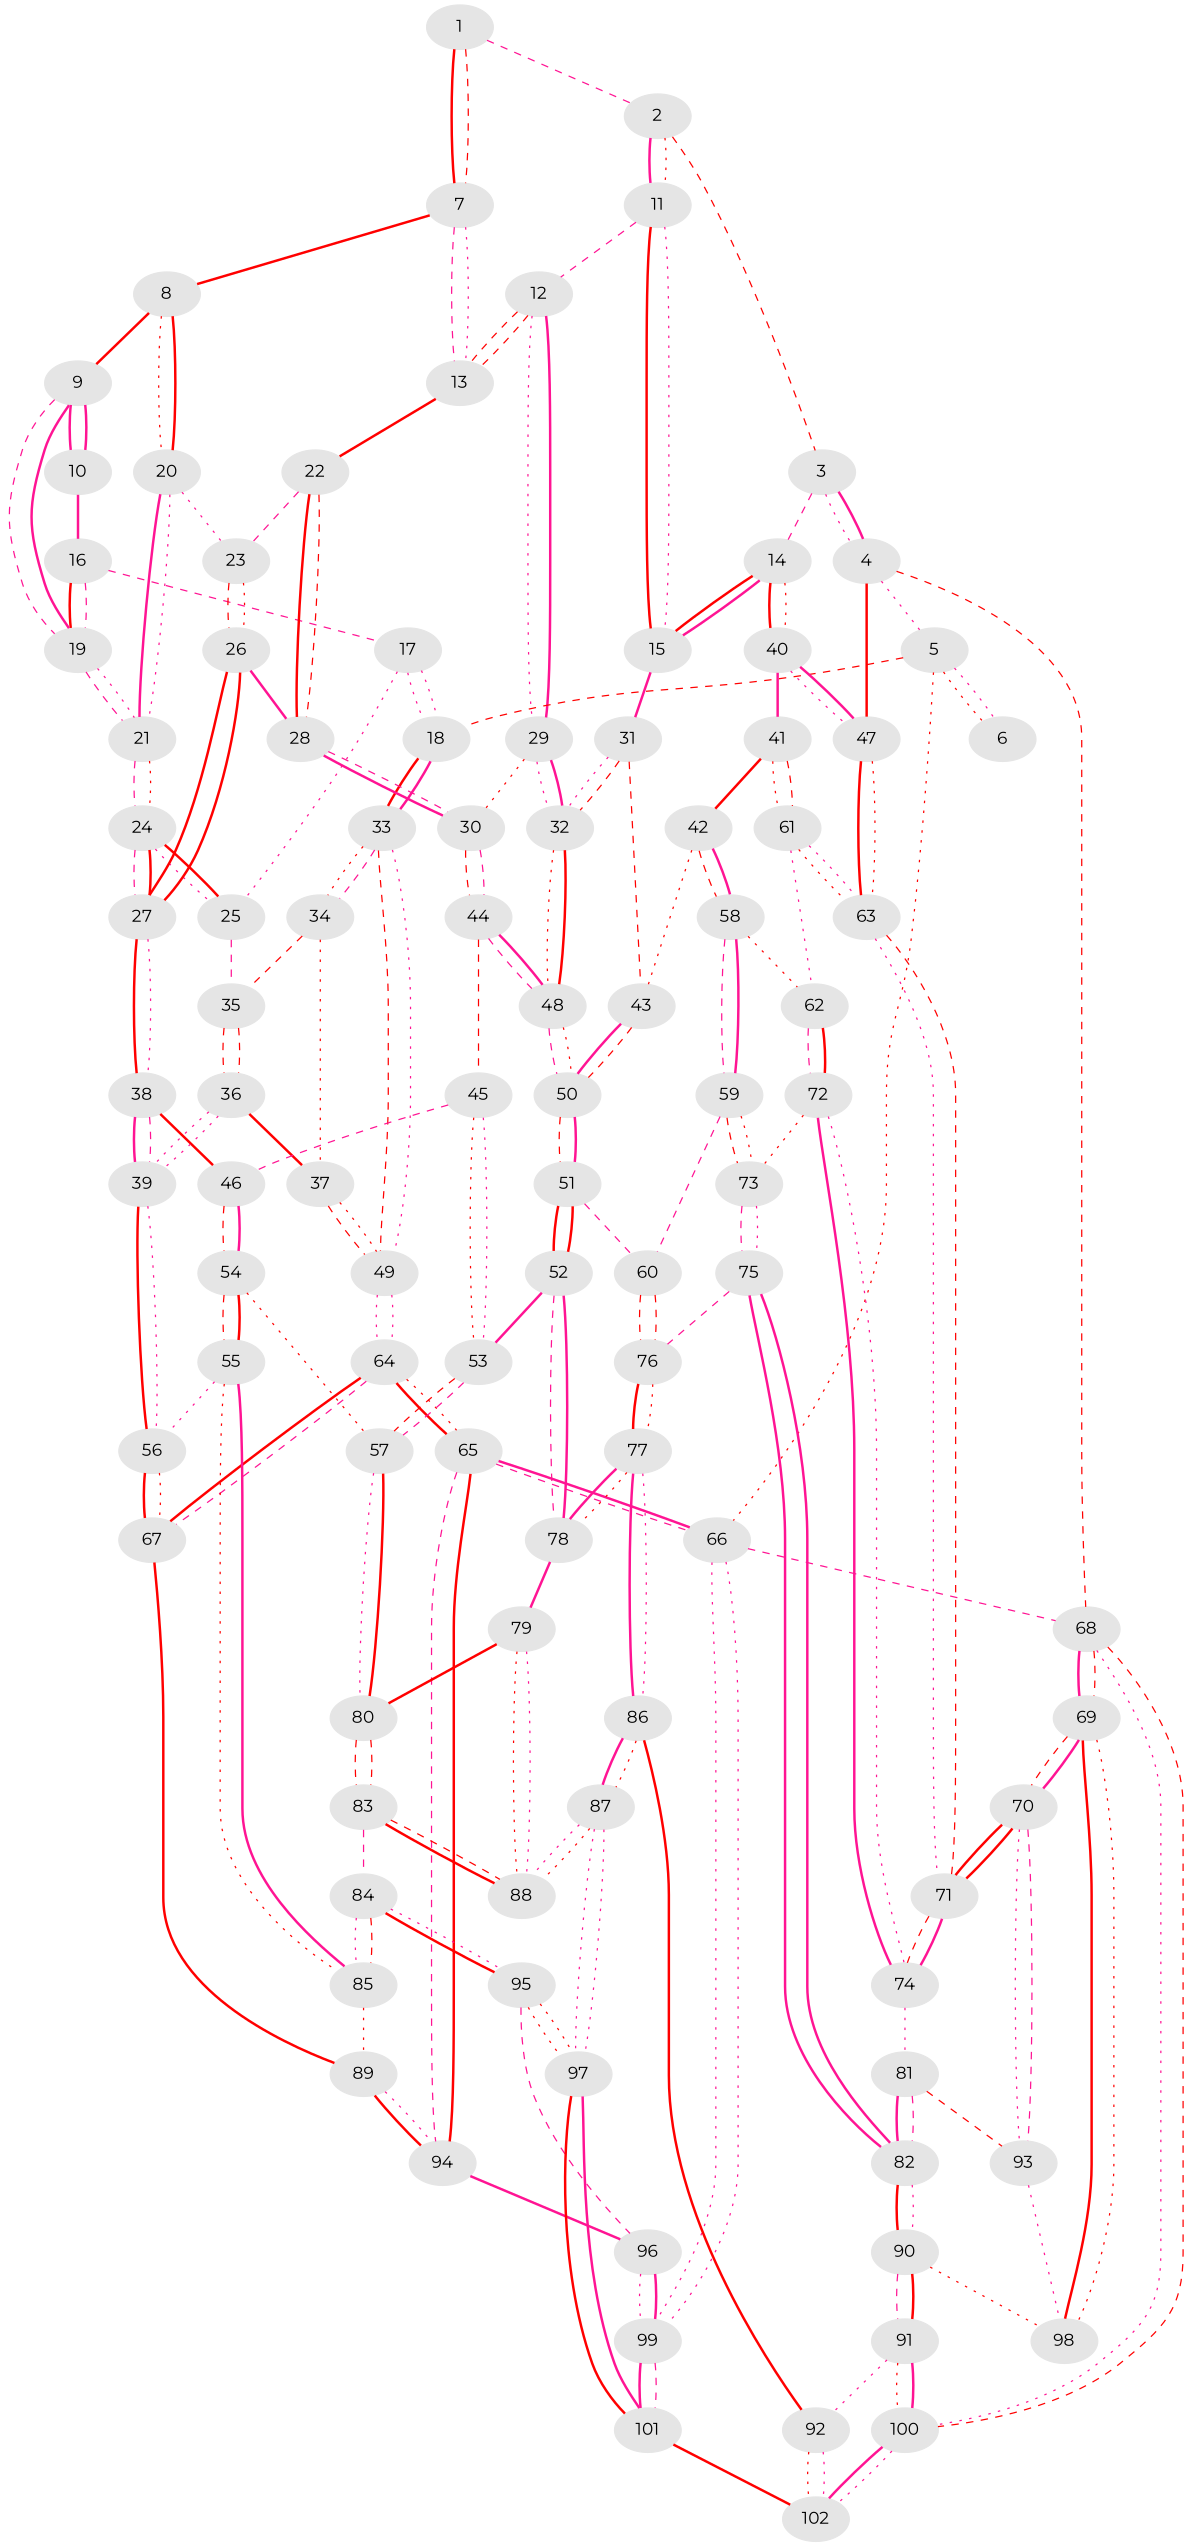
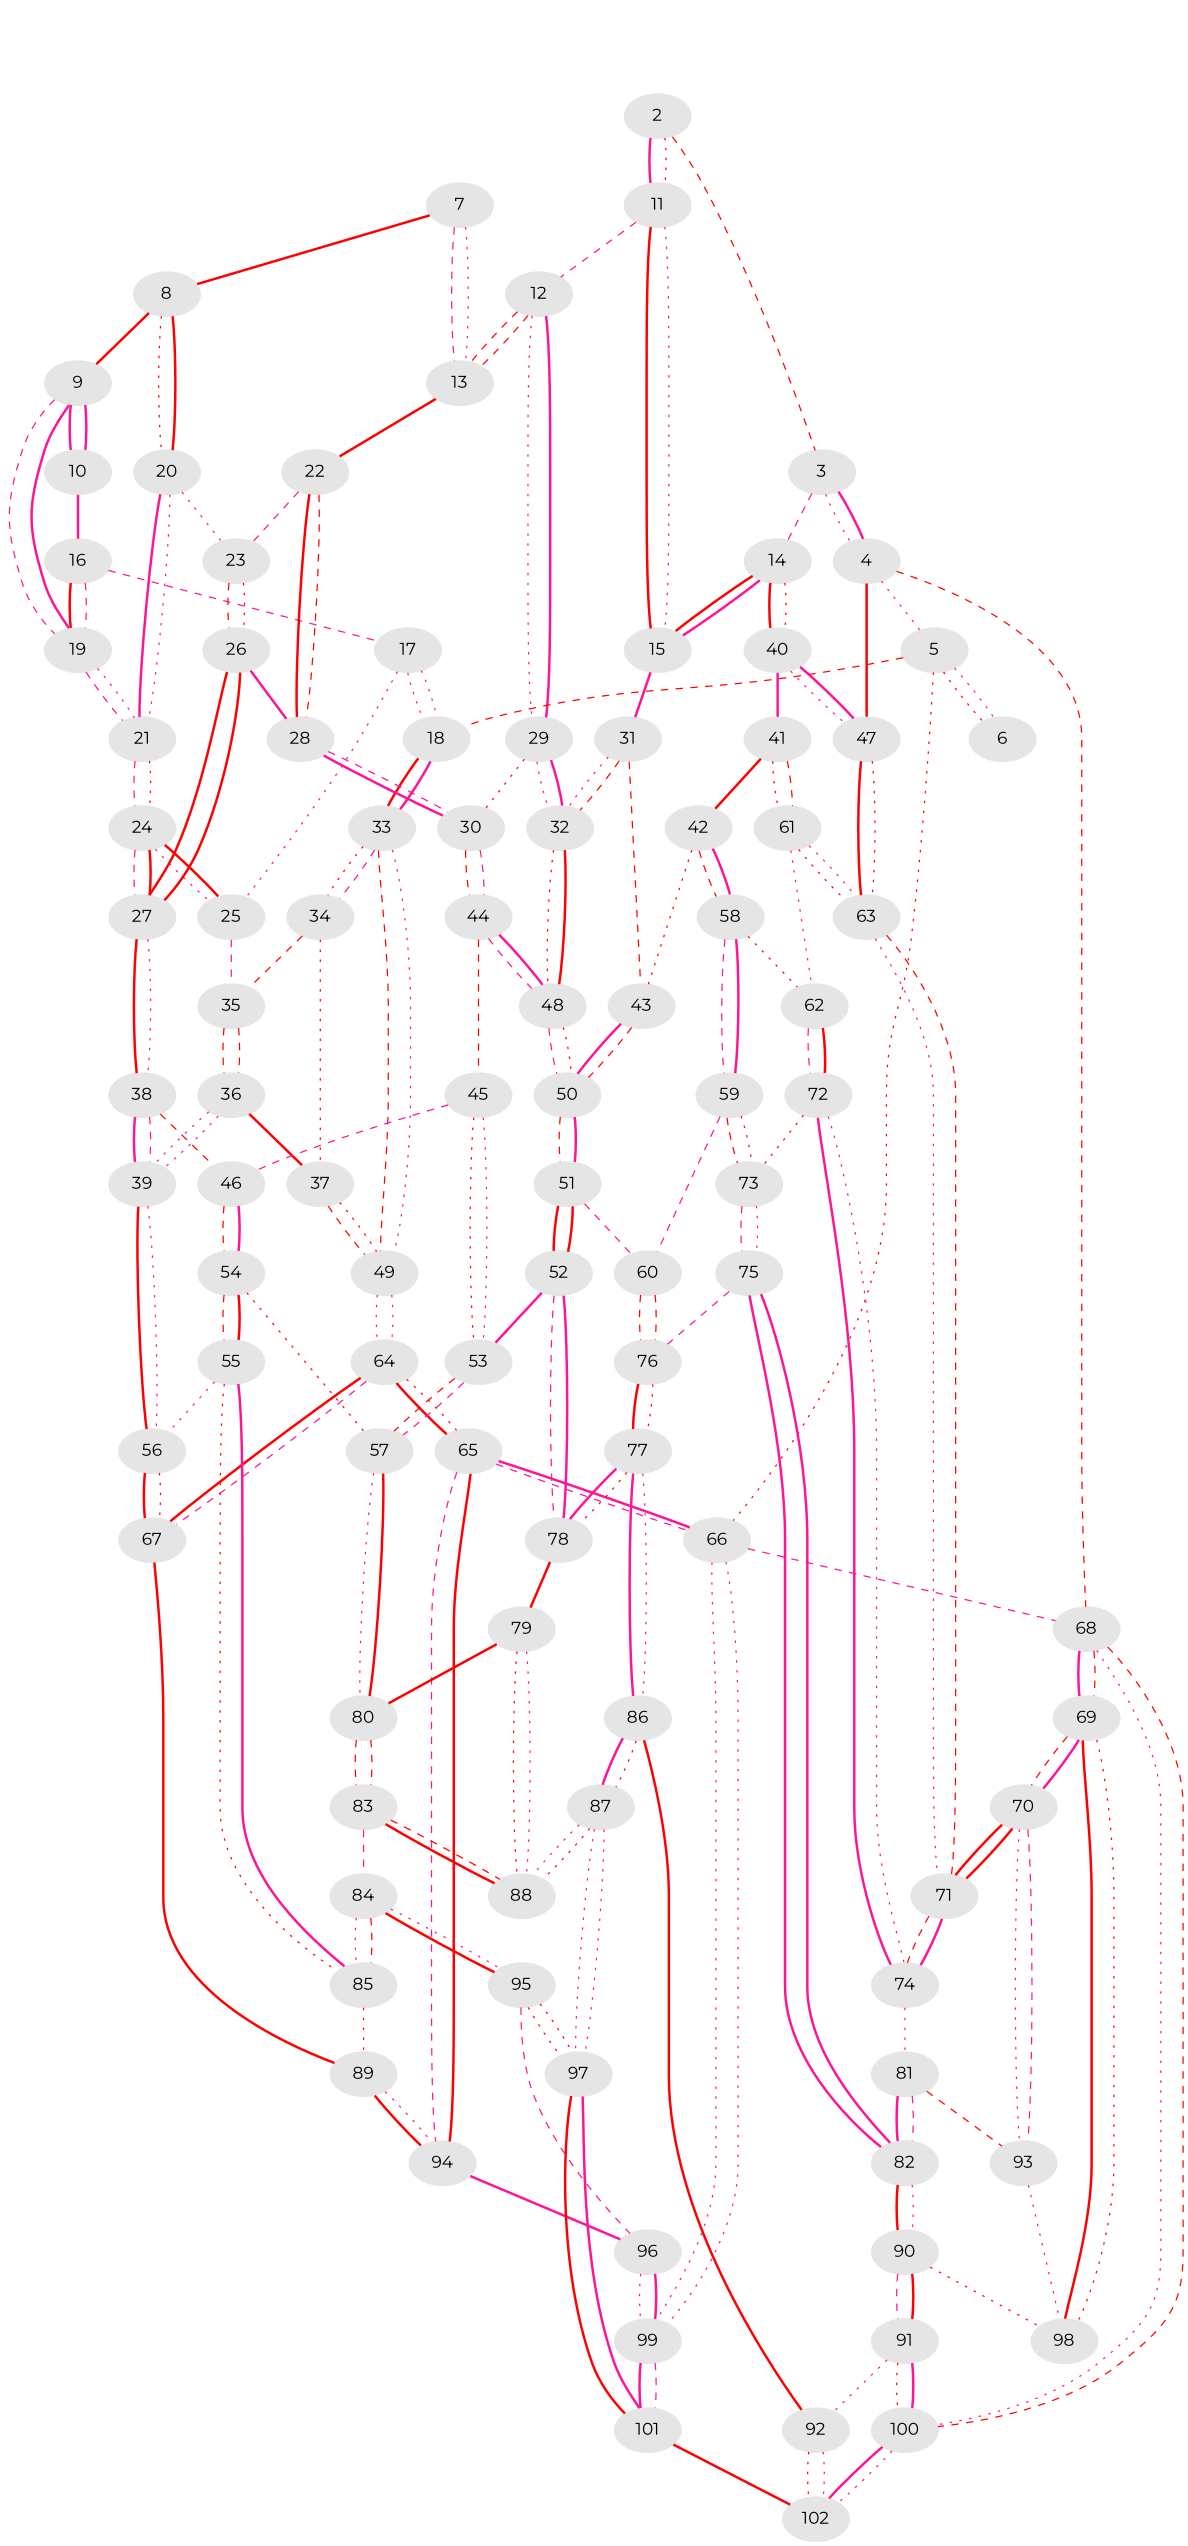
  graph {
    fontname=Montserrat
    node [color=gray90 fontname=Montserrat style=filled]
    edge [color=deeppink fontname=Montserrat style=bold]
-   1
    2
    7
    3
    11
    8
    13
    4
    14
    12
    15
    5
    47
    68
    40
    6
    18
    66
    63
    69
    100
    33
    99
    10
    16
    9
    20
    22
    19
    21
    23
    17
    29
    31
    30
    32
    28
    41
    43
    25
    35
    34
    49
    24
    26
    27
    38
    36
    39
    46
    44
    48
    45
    50
    37
    64
    56
    54
    67
    42
    61
    58
    62
    59
    51
    53
    57
    55
    71
    65
    52
    60
    78
    76
    79
    80
    85
    89
    83
    73
    72
    75
    77
    74
    94
    96
    101
    70
    98
    102
    93
    81
    82
    90
    86
    87
    92
    88
    84
    91
    95
    97
-   1 -- 2 [style=dashed]
-   1 -- 7 [color=red]
-   1 -- 7 [color=red style=dashed]
    2 -- 3 [color=red style=dashed]
    2 -- 11
    2 -- 11 [color=red style=dotted]
    7 -- 8 [color=red]
    7 -- 13 [style=dashed]
    7 -- 13 [style=dotted]
    3 -- 4 [style=dotted]
    3 -- 4
    3 -- 14 [style=dashed]
    11 -- 12 [style=dashed]
    11 -- 15 [color=red]
    11 -- 15 [style=dotted]
    8 -- 9 [color=red]
    8 -- 20 [color=red style=dotted]
    8 -- 20 [color=red]
    13 -- 22 [color=red]
    4 -- 5 [style=dotted]
    4 -- 47 [color=red]
    4 -- 68 [color=red style=dashed]
    14 -- 15 [color=red]
    14 -- 15
    14 -- 40 [color=red]
    14 -- 40 [color=red style=dotted]
    12 -- 13 [color=red style=dashed]
    12 -- 13 [color=red style=dashed]
    12 -- 29 [style=dotted]
    12 -- 29
    15 -- 31
    5 -- 6 [color=red style=dotted]
    5 -- 6 [style=dotted]
    5 -- 18 [color=red style=dashed]
    5 -- 66 [color=red style=dotted]
    47 -- 63 [color=red]
    47 -- 63 [color=red style=dotted]
    68 -- 69
    68 -- 69 [color=red style=dashed]
    68 -- 100 [style=dotted]
    68 -- 100 [color=red style=dashed]
    40 -- 47 [style=dotted]
    40 -- 47
    40 -- 41
    18 -- 33 [color=red]
    18 -- 33
    66 -- 68 [style=dashed]
    66 -- 99 [style=dotted]
    66 -- 99 [style=dotted]
    63 -- 71 [style=dotted]
    63 -- 71 [color=red style=dashed]
    69 -- 70 [color=red style=dashed]
    69 -- 70
    69 -- 98 [color=red]
    69 -- 98 [color=red style=dotted]
    100 -- 102
    100 -- 102 [style=dotted]
    33 -- 34 [color=red style=dotted]
    33 -- 34 [style=dashed]
    33 -- 49 [color=red style=dashed]
    33 -- 49 [style=dotted]
    99 -- 101
    99 -- 101 [style=dashed]
    10 -- 16
    16 -- 19 [color=red]
    16 -- 19 [style=dashed]
    16 -- 17 [style=dashed]
    9 -- 10
    9 -- 10
    9 -- 19 [style=dashed]
    9 -- 19
    20 -- 21
    20 -- 21 [style=dotted]
    20 -- 23 [style=dotted]
    22 -- 23 [style=dashed]
    22 -- 28 [color=red]
    22 -- 28 [color=red style=dashed]
    19 -- 21 [style=dashed]
    19 -- 21 [style=dotted]
    21 -- 24 [style=dashed]
    21 -- 24 [color=red style=dotted]
    23 -- 26 [color=red style=dashed]
    23 -- 26 [color=red style=dotted]
    17 -- 18 [style=dotted]
    17 -- 18 [style=dotted]
    17 -- 25 [style=dotted]
    29 -- 30 [color=red style=dotted]
    29 -- 32 [style=dotted]
    29 -- 32
    31 -- 32 [style=dotted]
    31 -- 32 [color=red style=dashed]
    31 -- 43 [color=red style=dashed]
    30 -- 44 [color=red style=dashed]
    30 -- 44 [style=dashed]
    32 -- 48 [color=red style=dotted]
    32 -- 48 [color=red]
    28 -- 30
    28 -- 30 [style=dashed]
    41 -- 42 [color=red]
    41 -- 61 [color=red style=dotted]
    41 -- 61 [color=red style=dashed]
    43 -- 50
    43 -- 50 [color=red style=dashed]
    25 -- 35 [style=dashed]
    35 -- 36 [color=red style=dashed]
    35 -- 36 [color=red style=dashed]
    34 -- 35 [color=red style=dashed]
    34 -- 37 [color=red style=dotted]
    49 -- 64 [style=dotted]
    49 -- 64 [style=dotted]
    24 -- 25 [style=dotted]
    24 -- 25 [color=red]
    24 -- 27 [style=dashed]
    24 -- 27 [color=red]
    26 -- 28
    26 -- 27 [color=red]
    26 -- 27 [color=red]
    27 -- 38 [color=red]
    27 -- 38 [style=dotted]
    38 -- 39
    38 -- 39 [style=dashed]
-   38 -- 46 [color=red]
+   38 -- 46 [color=red style=dashed]
    36 -- 39 [style=dotted]
    36 -- 39 [style=dotted]
    36 -- 37 [color=red]
    39 -- 56 [color=red]
    39 -- 56 [style=dotted]
    46 -- 54 [color=red style=dashed]
    46 -- 54
    44 -- 48 [style=dashed]
    44 -- 48
    44 -- 45 [color=red style=dashed]
    48 -- 50 [style=dashed]
    48 -- 50 [color=red style=dotted]
    45 -- 46 [style=dashed]
    45 -- 53 [color=red style=dotted]
    45 -- 53 [style=dotted]
    50 -- 51 [color=red style=dashed]
    50 -- 51
    37 -- 49 [color=red style=dashed]
    37 -- 49 [color=red style=dotted]
    64 -- 67 [color=red]
    64 -- 67 [style=dashed]
    64 -- 65 [color=red]
    64 -- 65 [color=red style=dotted]
    56 -- 67 [color=red]
    56 -- 67 [color=red style=dotted]
    54 -- 57 [color=red style=dotted]
    54 -- 55 [color=red style=dashed]
    54 -- 55 [color=red]
    67 -- 89 [color=red]
    42 -- 43 [color=red style=dotted]
    42 -- 58 [color=red style=dashed]
    42 -- 58
    61 -- 63 [color=red style=dotted]
    61 -- 63 [style=dotted]
    61 -- 62 [style=dotted]
    58 -- 62 [color=red style=dotted]
    58 -- 59 [style=dashed]
    58 -- 59
    62 -- 72 [style=dashed]
    62 -- 72 [color=red]
    59 -- 60 [style=dashed]
    59 -- 73 [color=red style=dashed]
    59 -- 73 [color=red style=dotted]
    51 -- 52 [color=red]
    51 -- 52 [color=red]
    51 -- 60 [style=dashed]
    53 -- 57 [color=red style=dashed]
    53 -- 57 [style=dashed]
    57 -- 80 [style=dotted]
    57 -- 80 [color=red]
    55 -- 56 [style=dotted]
    55 -- 85 [color=red style=dotted]
    55 -- 85
    71 -- 74 [color=red style=dashed]
    71 -- 74
    65 -- 66 [style=dashed]
    65 -- 66
    65 -- 94 [style=dashed]
    65 -- 94 [color=red]
    52 -- 53
    52 -- 78 [style=dashed]
    52 -- 78
    60 -- 76 [color=red style=dashed]
    60 -- 76 [color=red style=dashed]
-   78 -- 79
+   78 -- 79 [color=red]
    76 -- 77 [color=red]
    76 -- 77 [color=red style=dotted]
    79 -- 80 [color=red]
    79 -- 88 [color=red style=dotted]
    79 -- 88 [style=dotted]
    80 -- 83 [color=red style=dashed]
    80 -- 83 [color=red style=dashed]
    85 -- 89 [color=red style=dotted]
    89 -- 94 [color=red]
    89 -- 94 [style=dotted]
    83 -- 88 [color=red]
    83 -- 88 [color=red style=dashed]
    83 -- 84 [style=dashed]
    73 -- 75 [style=dashed]
    73 -- 75 [style=dotted]
    72 -- 73 [color=red style=dotted]
    72 -- 74
    72 -- 74 [style=dotted]
    75 -- 76 [style=dashed]
    75 -- 82
    75 -- 82
    77 -- 78
    77 -- 78 [color=red style=dotted]
    77 -- 86
    77 -- 86 [style=dotted]
    74 -- 81 [style=dotted]
    94 -- 96
    96 -- 99 [style=dotted]
    96 -- 99
    101 -- 102 [color=red]
    70 -- 71 [color=red]
    70 -- 71 [color=red]
    70 -- 93 [style=dotted]
    70 -- 93 [style=dashed]
    93 -- 98 [style=dotted]
    81 -- 93 [color=red style=dashed]
    81 -- 82
    81 -- 82 [style=dashed]
    82 -- 90 [color=red]
    82 -- 90 [style=dotted]
    90 -- 98 [color=red style=dotted]
    90 -- 91 [style=dashed]
    90 -- 91 [color=red]
    86 -- 87
    86 -- 87 [color=red style=dotted]
    86 -- 92 [color=red]
    87 -- 88 [style=dotted]
    87 -- 88 [color=red style=dotted]
    87 -- 97 [style=dotted]
    87 -- 97 [style=dotted]
    92 -- 102 [color=red style=dotted]
    92 -- 102 [style=dotted]
    84 -- 85 [style=dotted]
    84 -- 85 [color=red style=dashed]
    84 -- 95 [color=red]
    84 -- 95 [style=dotted]
    91 -- 100 [color=red style=dotted]
    91 -- 100
    91 -- 92 [style=dotted]
    95 -- 96 [style=dashed]
    95 -- 97 [color=red style=dotted]
    95 -- 97 [color=red style=dotted]
    97 -- 101 [color=red]
    97 -- 101
  }
